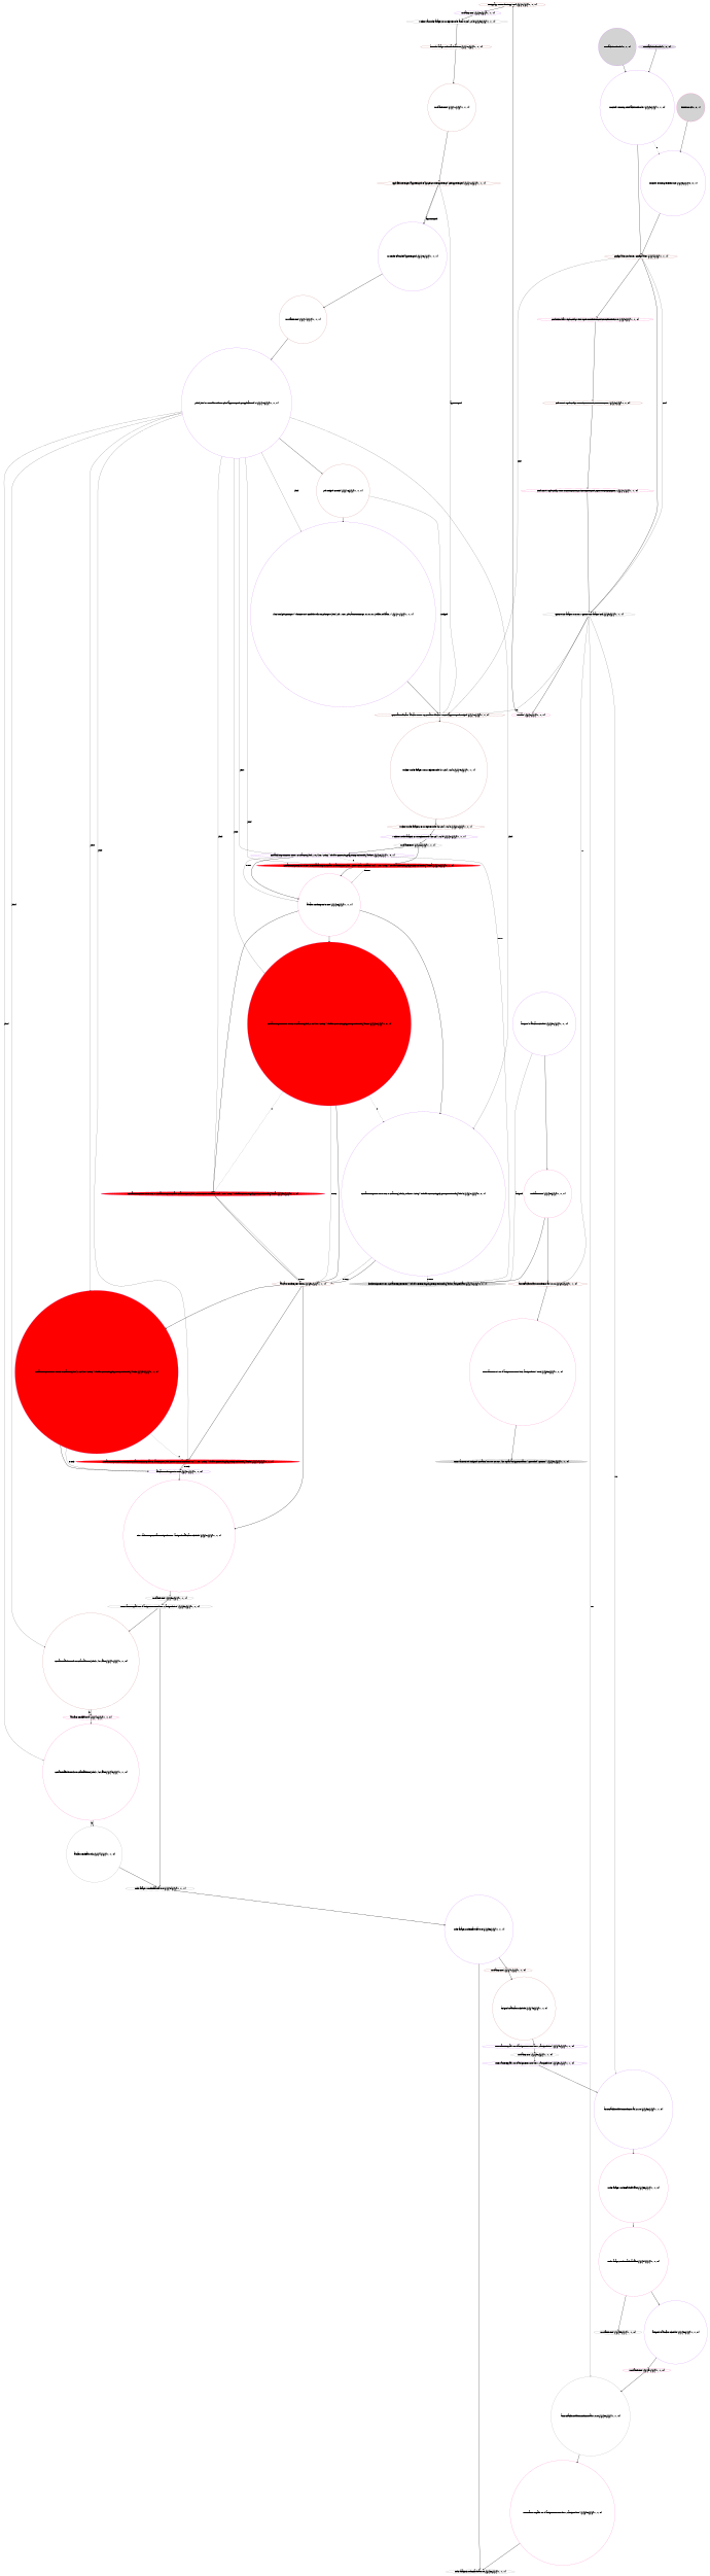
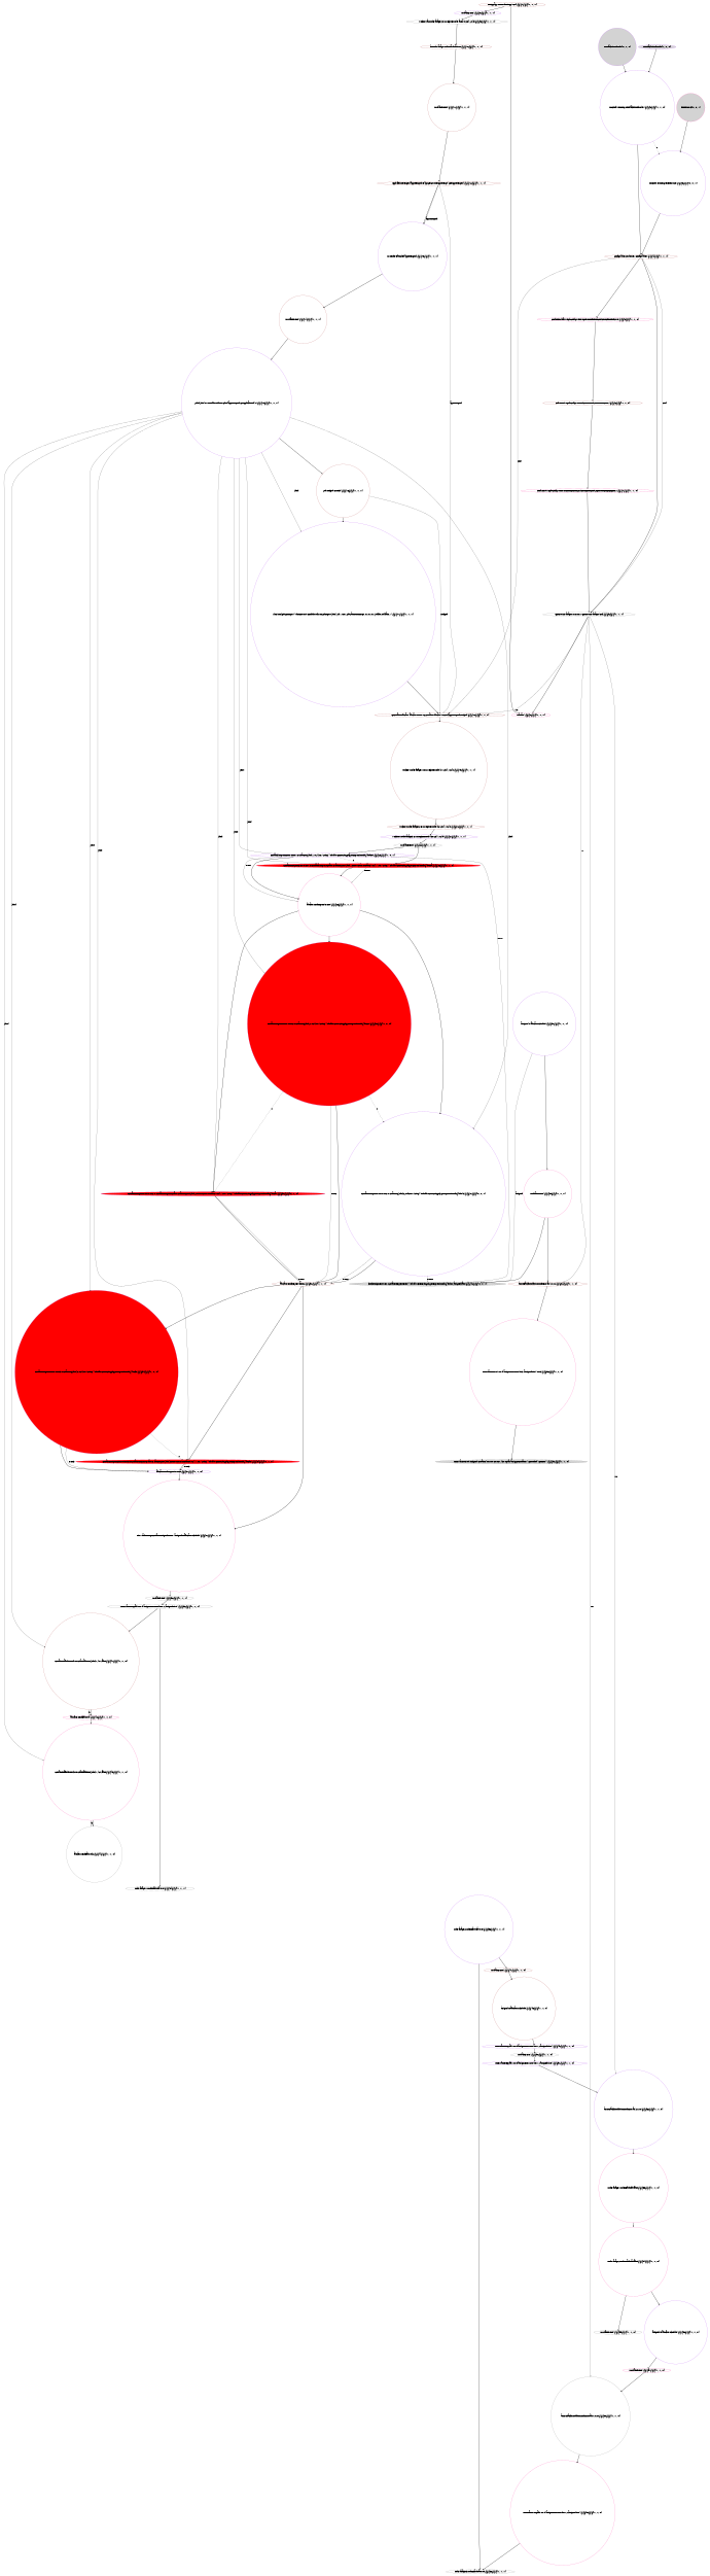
  digraph {
    node [color=purple fillcolor=white shape=ellipse style=filled]
    edge [arrowhead=tee style=bold]
    n1 [color=brown label="RMApp app = rm.submitApp(1024)@@@7@@@['1', '1', '1']"]
    n2 [label="rm.drainEvents()@@@8@@@['1', '1', '1']"]
    n3 [color=gray40 label="MockNM amNodeManager = rm.registerNode(\"amNM:1234\",2048)@@@9@@@['1', '1', '1']"]
    n4 [color=brown label="conf.setInt(MRJobConfig.MAX_TASK_FAILURES_PER_TRACKER,1)@@@6@@@['1', '1', '0']"]
    n5 [color=deeppink label="conf.setInt(MRJobConfig.MR_AM_IGNORE_BLACKLISTING_BLACKLISTED_NODE_PERECENT,-1)@@@7@@@['1', '1', '0']"]
    n6 [color=gray40 label="MyResourceManager rm = new MyResourceManager(conf)@@@5@@@['1', '1', '1']"]
    n7 [color=brown label="MyContainerAllocator allocator = new MyContainerAllocator(rm,conf,appAttemptId,mockJob)@@@18@@@['1', '1', '1']"]
    n8 [label="assertBlacklistAdditionsAndRemovals(2,0,rm)@@@52@@@['1', '1', '0']" shape=circle]
    n9 [color=gray40 label="assertBlacklistAdditionsAndRemovals(0,0,rm)@@@58@@@['1', '1', '0']" shape=circle]
    n10 [color=deeppink label="rm.start()@@@6@@@['1', '1', '1']"]
    n11 [color=brown label="assertBlacklistAdditionsAndRemovals(0,0,rm)@@@64@@@['1', '1', '0']"]
    n12 [color=brown label="MockNM nodeManager1 = rm.registerNode(\"h1:1234\",10240)@@@19@@@['1', '1', '1']" shape=circle]
    n13 [color=deeppink label="nodeManager1.nodeHeartbeat(false)@@@53@@@['1', '1', '0']" shape=circle]
    n14 [color=deeppink label="Assert.assertEquals(\"No of assignments must be 0\",0,assigned.size())@@@59@@@['1', '1', '0']" shape=circle]
    n15 [color=deeppink label="Assert.assertTrue(\"No of assignments must be 3\",assigned.size() == 3)@@@65@@@['1', '1', '0']" shape=circle]
    n16 [color=brown label="MockNM nodeManager2 = rm.registerNode(\"h2:1234\",10240)@@@20@@@['1', '1', '1']"]
    n17 [label="LOG.info(\"Running testResource\")@@@3@@@['0', '0', '1']" shape=circle]
    n18 [color=brown label="Configuration conf = new Configuration()@@@4@@@['1', '1', '1']"]
    n19 [color=deeppink label="conf.setBoolean(MRJobConfig.MR_AM_JOB_NODE_BLACKLISTING_ENABLE,true)@@@5@@@['1', '1', '0']"]
    n20 [color=gray40 label="nodeManager3.nodeHeartbeat(true)@@@36@@@['1', '1', '1']"]
    n21 [color=brown label="amNodeManager.nodeHeartbeat(true)@@@10@@@['1', '1', '1']"]
    n22 [color=brown label="rm.drainEvents()@@@11@@@['1', '1', '1']" shape=circle]
    n23 [color=brown label="ApplicationAttemptId appAttemptId = app.getCurrentAppAttempt().getAppAttemptId()@@@12@@@['1', '1', '1']"]
    n24 [color=deeppink label="rm.drainEvents()@@@57@@@['1', '1', '0']"]
    n25 [label="JobId jobId = MRBuilderUtils.newJobId(appAttemptId.getApplicationId(),0)@@@15@@@['1', '1', '1']" shape=circle]
    n26 [fillcolor=red label="ContainerRequestEvent event2 = createReq(jobId,2,1024,new String((((edu.fdu.CPPDG.tinypdg.pe.ExpressionInfo@4ecce1)@@@30@@@['1', '0', '0']" shape=circle]
    n27 [label="ContainerRequestEvent event1 = createReq(jobId,1,1024,new String((((edu.fdu.CPPDG.tinypdg.pe.ExpressionInfo@4ed030)@@@23@@@['1', '0', '1']"]
    n28 [label="when(mockJob.getReport()).thenReturn(MRBuilderUtils.newJobReport(jobId,\"job\",\"user\",JobState.RUNNING,0,0,0,0,0,0,0,\"jobfile\",null,false,\"\"))@@@17@@@['1', '1', '1']" shape=circle]
    n29 [color=brown label="Job mockJob = mock()@@@16@@@['1', '1', '1']" shape=circle]
    n30 [label="ContainerRequestEvent event2 = createReq(jobId,2,2048,new String((((edu.fdu.CPPDG.tinypdg.pe.ExpressionInfo@4ed042)@@@27@@@['0', '0', '1']" shape=circle]
    n31 [color=brown label="ContainerFailedEvent f1 = createFailEvent(jobId,1,\"h1\",false)@@@41@@@['1', '1', '0']" shape=circle]
    n32 [color=deeppink fillcolor=red label="ContainerRequestEvent event1 = ContainerRequestCreator.createRequest(jobId,1,Resource.newInstance(1024,1),new String((((edu.fdu.CPPDG.tinypdg.pe.ExpressionInfo@4ece8a)@@@26@@@['0', '1', '0']"]
    n33 [color=deeppink fillcolor=red label="ContainerRequestEvent event3 = ContainerRequestCreator.createRequest(jobId,3,Resource.newInstance(1024,1),new String((((edu.fdu.CPPDG.tinypdg.pe.ExpressionInfo@4eceb8)@@@34@@@['0', '1', '0']"]
    n34 [fillcolor=red label="ContainerRequestEvent event2 = ContainerRequestCreator.createRequest(jobId,2,Resource.newInstance(1024,1),new String((((edu.fdu.CPPDG.tinypdg.pe.ExpressionInfo@4ecea1)@@@30@@@['0', '1', '0']"]
    n35 [color=deeppink label="ContainerFailedEvent f2 = createFailEvent(jobId,1,\"h2\",false)@@@43@@@['1', '1', '0']" shape=circle]
    n36 [fillcolor=red label="ContainerRequestEvent event3 = createReq(jobId,3,1024,new String((((edu.fdu.CPPDG.tinypdg.pe.ExpressionInfo@4eccf3)@@@34@@@['1', '0', '0']" shape=circle]
    n37 [color=brown label="allocator.sendRequest(event2)@@@30@@@['1', '1', '1']"]
    n38 [color=gray40 fillcolor=lightgray label="checkAssignments(new ContainerRequestEvent((((edu.fdu.CPPDG.tinypdg.pe.ExpressionInfo@4ed080,assigned,false)@@@40@@@['0', '0', '1']"]
    n39 [color=deeppink label="allocator.sendRequest(event1)@@@26@@@['1', '1', '1']" shape=circle]
    n40 [color=deeppink label="allocator.sendFailure(f1)@@@42@@@['1', '1', '0']"]
    n41 [label="allocator.sendRequest(event3)@@@37@@@['1', '1', '0']"]
    n42 [color=gray40 label="allocator.sendFailure(f2)@@@44@@@['1', '1', '0']" shape=circle]
    n43 [label="rm.sendAMLaunched(appAttemptId)@@@13@@@['1', '1', '1']" shape=circle]
    n44 [color=brown label="rm.drainEvents()@@@14@@@['1', '1', '1']" shape=circle]
    n45 [color=deeppink label="List<TaskAttemptContainerAssignedEvent> assigned = allocator.schedule()@@@31@@@['1', '1', '1']" shape=circle]
    n46 [color=gray40 fillcolor=lightgray label="Assert.assertTrue(\"Assigned container host not correct\",\"h3\".equals(assig.getContainer().getNodeId().getHost()))@@@67@@@['1', '1', '0']"]
    n47 [color=deeppink label="nodeManager2.nodeHeartbeat(false)@@@54@@@['1', '1', '0']" shape=circle]
    n48 [color=gray40 label="rm.drainEvents()@@@32@@@['1', '1', '1']"]
    n49 [color=gray40 label="Assert.assertEquals(\"No of assignments must be 0\",0,assigned.size())@@@33@@@['1', '1', '1']"]
    n50 [color=gray40 label="nodeManager1.nodeHeartbeat(true)@@@34@@@['1', '1', '1']"]
    n51 [label="assigned = allocator.schedule()@@@38@@@['1', '1', '1']" shape=circle]
    n52 [color=deeppink label="rm.drainEvents()@@@39@@@['1', '1', '1']" shape=circle]
    n53 [label="nodeManager2.nodeHeartbeat(true)@@@35@@@['1', '1', '1']" shape=circle]
    n54 [label="Assert.assertEquals(\"No of assignments must be 0\",0,assigned.size())@@@49@@@['1', '1', '0']"]
    n55 [color=gray40 label="rm.drainEvents()@@@50@@@['1', '1', '0']"]
    n56 [label="Assert.assertEquals(\"No of assignments must be 0\",0,assigned.size())@@@51@@@['1', '1', '0']"]
    n57 [label="assigned = allocator.schedule()@@@56@@@['1', '1', '0']" shape=circle]
    n58 [label="LOG.info(\"Running testBlackListedNodes\")@@@3@@@['1', '1', '0']" shape=circle]
    n59 [color=brown label="assigned = allocator.schedule()@@@48@@@['1', '1', '0']" shape=circle]
    n60 [color=gray40 label="rm.drainEvents()@@@55@@@['1', '1', '0']"]
    n61 [label="MockNM nodeManager3 = rm.registerNode(\"h3:1234\",10240)@@@21@@@['1', '1', '1']"]
    n62 [color=gray40 label="rm.drainEvents()@@@22@@@['1', '1', '1']"]
    n63 [color=deeppink fillcolor=lightgray label="testResource['0', '0', '1']" shape=circle]
    n64 [fillcolor=lightgray label="testBlackListedNodes['0', '1', '0']" shape=circle]
    n65 [fillcolor=lightgray label="testBlackListedNodes['1', '0', '0']"]
    n66 [color=brown label="rm.drainEvents()@@@47@@@['1', '1', '0']"]
    n1 -> n2
    n2 -> n3
    n3 -> n21 [arrowhead=onormal]
    n4 -> n5 [arrowhead=onormal]
    n5 -> n6 [arrowhead=onormal]
    n6 -> n7 [arrowhead=onormal label=rm style=solid]
    n6 -> n8 [arrowhead=onormal label=rm style=solid]
    n6 -> n9 [arrowhead=onormal label=rm style=solid]
    n6 -> n10 [arrowhead=onormal]
    n6 -> n11 [arrowhead=onormal label=rm style=solid]
    n7 -> n12
    n8 -> n13
    n9 -> n14
-   n10 -> n1
+   n1 -> n10
    n11 -> n15 [arrowhead=onormal]
    n12 -> n16 [arrowhead=onormal]
    n13 -> n47 [arrowhead=onormal]
    n14 -> n20
    n15 -> n46 [arrowhead=onormal]
    n16 -> n61
    n17 -> n18
    n18 -> n6
    n18 -> n6 [label=conf style=solid]
    n18 -> n7 [arrowhead=onormal label=conf style=solid]
    n18 -> n19
    n19 -> n4 [arrowhead=onormal]
    n21 -> n22
    n22 -> n23
    n23 -> n7 [arrowhead=onormal label=appAttemptId style=solid]
    n23 -> n43 [arrowhead=onormal label=appAttemptId style=solid]
    n23 -> n43 [arrowhead=onormal]
    n24 -> n9
    n25 -> n26 [arrowhead=onormal label=jobId style=solid]
    n25 -> n27 [arrowhead=onormal label=jobId style=solid]
    n25 -> n28 [arrowhead=onormal label=jobId style=solid]
    n25 -> n29 [arrowhead=onormal]
    n25 -> n30 [label=jobId style=solid]
    n25 -> n31 [label=jobId style=solid]
    n25 -> n32 [label=jobId style=solid]
    n25 -> n33 [label=jobId style=solid]
    n25 -> n34 [label=jobId style=solid]
    n25 -> n35 [arrowhead=onormal label=jobId style=solid]
    n25 -> n36 [label=jobId style=solid]
    n26 -> n30 [label=0 style=dashed]
    n26 -> n34 [label=0 style=dashed]
    n26 -> n37 [label=event2 style=solid]
    n26 -> n37
    n27 -> n32 [arrowhead=onormal label=0 style=dashed]
    n27 -> n38 [label=event1 style=solid]
    n27 -> n39 [arrowhead=onormal label=event1 style=solid]
    n27 -> n39
    n28 -> n7 [arrowhead=onormal]
    n29 -> n7 [label=mockJob style=solid]
    n29 -> n28
    n30 -> n37 [arrowhead=onormal label=event2 style=solid]
    n30 -> n37
    n30 -> n38 [arrowhead=onormal label=event2 style=solid]
    n31 -> n40
    n31 -> n40 [label=f1 style=solid]
    n32 -> n39
    n32 -> n39 [arrowhead=onormal label=event1 style=solid]
    n33 -> n41 [label=event3 style=solid]
    n33 -> n41
    n34 -> n37 [arrowhead=onormal label=event2 style=solid]
    n34 -> n37
    n35 -> n42 [arrowhead=onormal label=f2 style=solid]
    n35 -> n42 [arrowhead=onormal]
    n36 -> n33 [label=0 style=dashed]
    n36 -> n41 [label=event3 style=solid]
    n36 -> n41 [arrowhead=onormal]
    n37 -> n33 [arrowhead=onormal]
    n37 -> n36
    n37 -> n45
    n39 -> n26
    n39 -> n30
    n39 -> n34
    n40 -> n35 [arrowhead=onormal]
    n41 -> n45
-   n42 -> n50
    n43 -> n44
    n44 -> n25 [arrowhead=onormal]
    n45 -> n48 [arrowhead=onormal]
    n47 -> n57 [arrowhead=onormal]
    n47 -> n60
    n48 -> n49
    n49 -> n31 [arrowhead=onormal]
    n49 -> n50 [arrowhead=onormal]
-   n50 -> n53
    n51 -> n38 [label=assigned style=solid]
    n51 -> n52 [arrowhead=onormal]
    n52 -> n11 [arrowhead=onormal]
    n52 -> n38
    n53 -> n20 [arrowhead=onormal]
    n53 -> n66 [arrowhead=onormal]
    n54 -> n55
    n55 -> n56
    n56 -> n8 [arrowhead=onormal]
    n57 -> n24
    n58 -> n17 [label=0 style=dashed]
    n58 -> n18
    n59 -> n54
    n61 -> n62
    n62 -> n27
    n62 -> n32
    n63 -> n17
    n64 -> n58
    n65 -> n58
    n66 -> n59
  }
